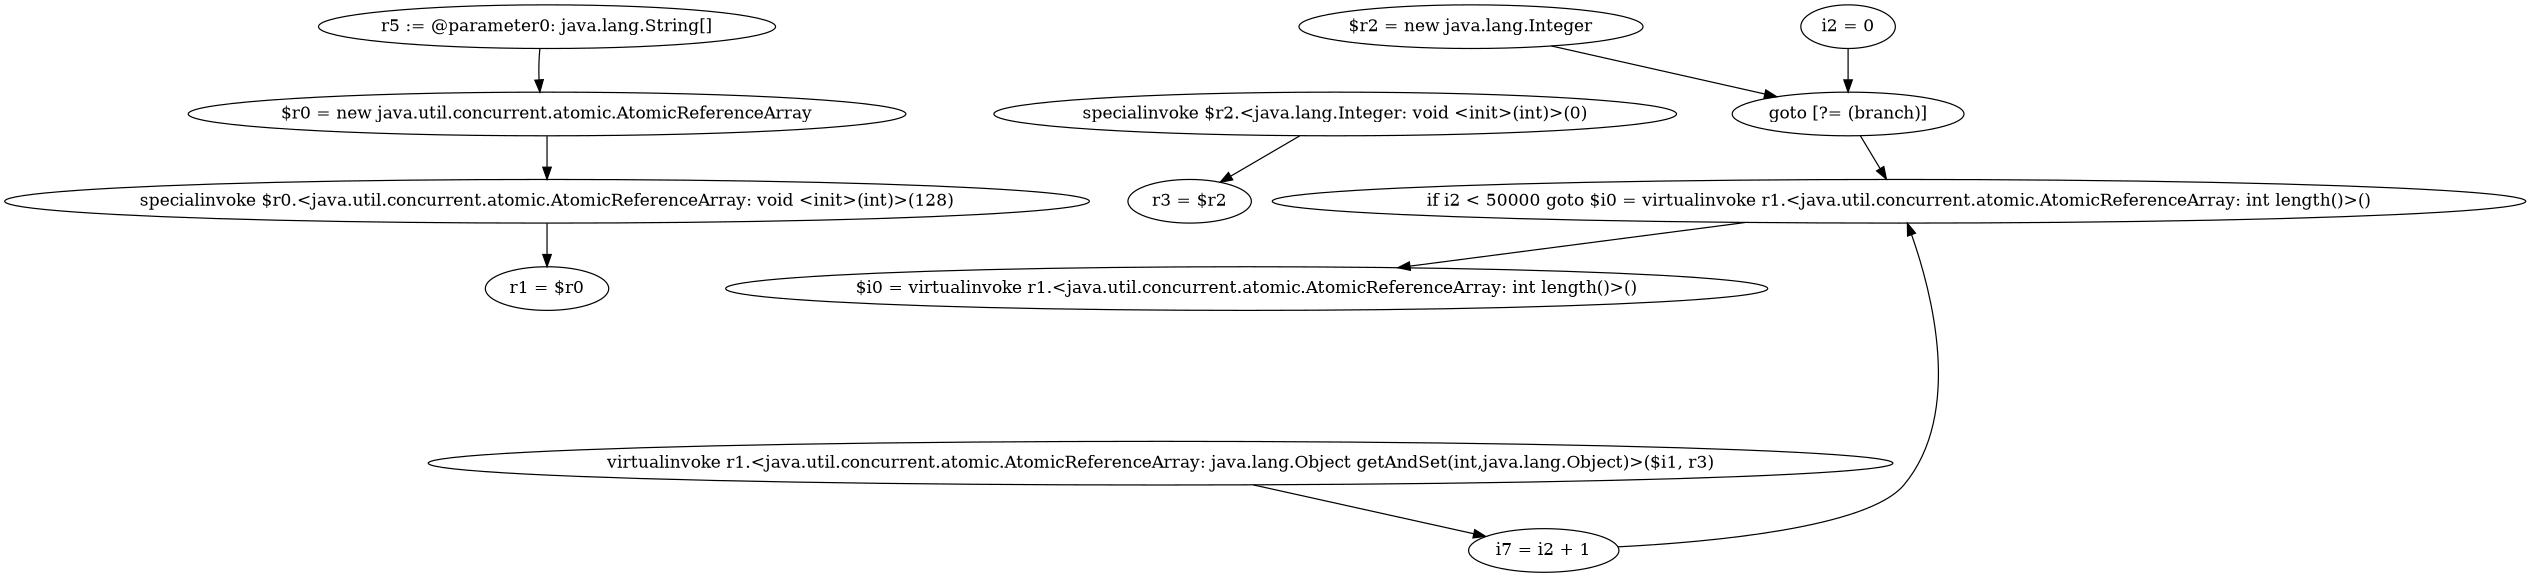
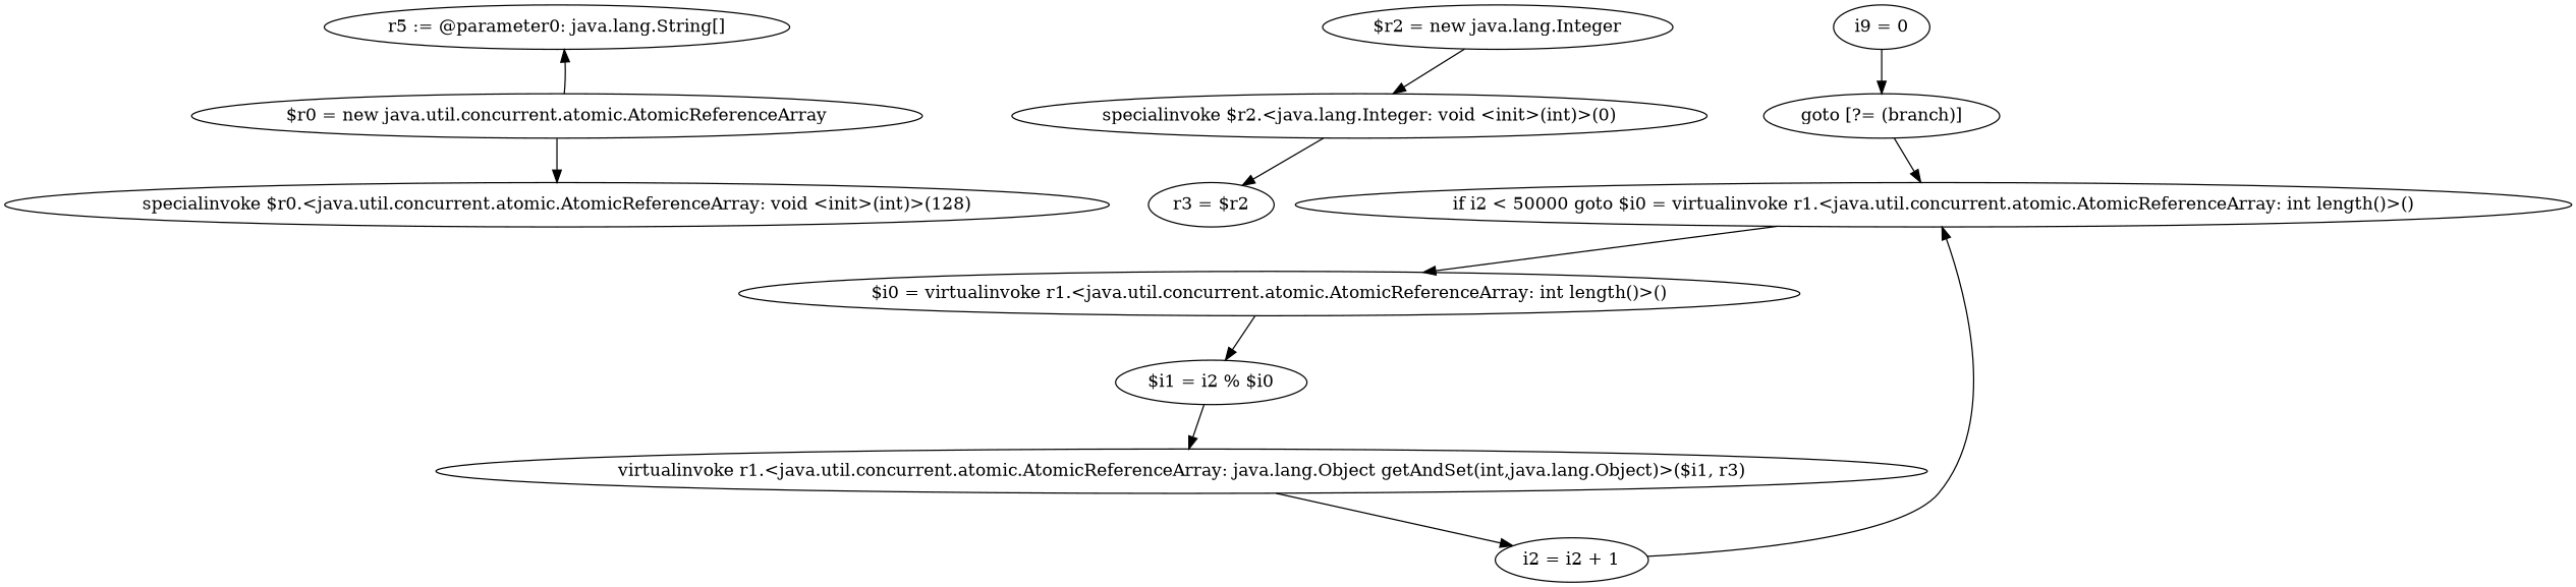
  digraph {
    "r5 := @parameter0: java.lang.String[]"
    "$r0 = new java.util.concurrent.atomic.AtomicReferenceArray"
    "specialinvoke $r0.<java.util.concurrent.atomic.AtomicReferenceArray: void <init>(int)>(128)"
-   "r1 = $r0"
    "$r2 = new java.lang.Integer"
    "specialinvoke $r2.<java.lang.Integer: void <init>(int)>(0)"
    "r3 = $r2"
-   "i2 = 0"
+   "i2 = 0" [label="i9 = 0"]
    "goto [?= (branch)]"
    "if i2 < 50000 goto $i0 = virtualinvoke r1.<java.util.concurrent.atomic.AtomicReferenceArray: int length()>()"
    "$i0 = virtualinvoke r1.<java.util.concurrent.atomic.AtomicReferenceArray: int length()>()"
+   "$i1 = i2 % $i0"
    "virtualinvoke r1.<java.util.concurrent.atomic.AtomicReferenceArray: java.lang.Object getAndSet(int,java.lang.Object)>($i1, r3)"
-   "i2 = i2 + 1" [label="i7 = i2 + 1"]
-   "r5 := @parameter0: java.lang.String[]" -> "$r0 = new java.util.concurrent.atomic.AtomicReferenceArray"
+   "i2 = i2 + 1"
+   "$r0 = new java.util.concurrent.atomic.AtomicReferenceArray" -> "r5 := @parameter0: java.lang.String[]"
    "$r0 = new java.util.concurrent.atomic.AtomicReferenceArray" -> "specialinvoke $r0.<java.util.concurrent.atomic.AtomicReferenceArray: void <init>(int)>(128)"
-   "specialinvoke $r0.<java.util.concurrent.atomic.AtomicReferenceArray: void <init>(int)>(128)" -> "r1 = $r0"
-   "$r2 = new java.lang.Integer" -> "goto [?= (branch)]"
+   "$r2 = new java.lang.Integer" -> "specialinvoke $r2.<java.lang.Integer: void <init>(int)>(0)"
    "specialinvoke $r2.<java.lang.Integer: void <init>(int)>(0)" -> "r3 = $r2"
    "i2 = 0" -> "goto [?= (branch)]"
    "goto [?= (branch)]" -> "if i2 < 50000 goto $i0 = virtualinvoke r1.<java.util.concurrent.atomic.AtomicReferenceArray: int length()>()"
    "if i2 < 50000 goto $i0 = virtualinvoke r1.<java.util.concurrent.atomic.AtomicReferenceArray: int length()>()" -> "$i0 = virtualinvoke r1.<java.util.concurrent.atomic.AtomicReferenceArray: int length()>()"
+   "$i0 = virtualinvoke r1.<java.util.concurrent.atomic.AtomicReferenceArray: int length()>()" -> "$i1 = i2 % $i0"
+   "$i1 = i2 % $i0" -> "virtualinvoke r1.<java.util.concurrent.atomic.AtomicReferenceArray: java.lang.Object getAndSet(int,java.lang.Object)>($i1, r3)"
    "virtualinvoke r1.<java.util.concurrent.atomic.AtomicReferenceArray: java.lang.Object getAndSet(int,java.lang.Object)>($i1, r3)" -> "i2 = i2 + 1"
    "i2 = i2 + 1" -> "if i2 < 50000 goto $i0 = virtualinvoke r1.<java.util.concurrent.atomic.AtomicReferenceArray: int length()>()"
  }
